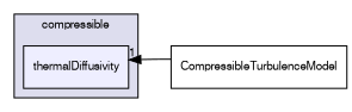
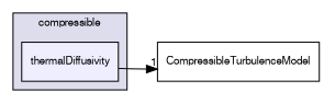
  digraph {
    compound=true
    rankdir=LR
    node [fontname=FreeSans fontsize=10 shape=box]
    n1 [fillcolor="#eeeeff" label=thermalDiffusivity pencolor=black style=filled]
    n2 [label=CompressibleTurbulenceModel]
    subgraph cluster_1 {
      bgcolor="#ddddee"
      fontname=FreeSans
      fontsize=10
      label=compressible
      pencolor=black
      n1
    }
-   n2 -> n1 [headlabel=1 labeldistance=1.5 labelfontname=FreeSans labelfontsize=10]
+   n1 -> n2 [headlabel=1 labeldistance=1.5 labelfontname=FreeSans labelfontsize=10]
  }
